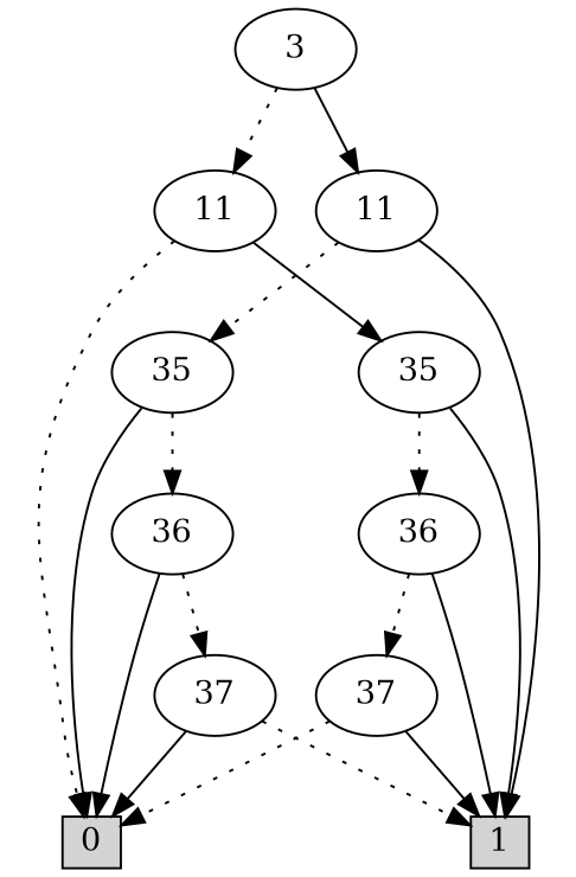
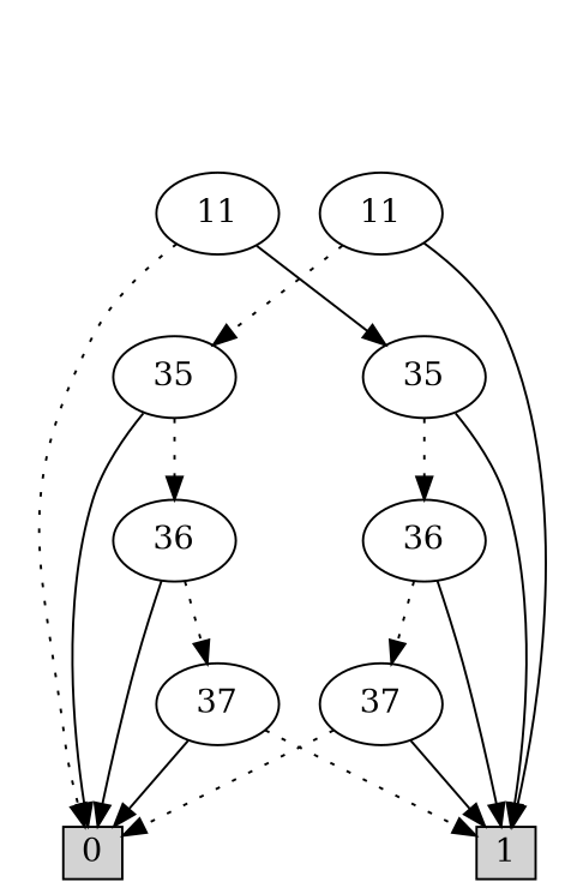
  digraph {
    edge [style=dotted]
    n1 [height=0.3 label=0 shape=box style=filled width=0.3]
    n2 [height=0.3 label=1 shape=box style=filled width=0.3]
-   n3 [label=3]
    n4 [label=11]
    n5 [label=11]
    n6 [label=35]
    n7 [label=35]
    n8 [label=36]
    n9 [label=37]
    n10 [label=36]
    n11 [label=37]
-   n3 -> n4
-   n3 -> n5 [style=filled]
    n4 -> n1
    n4 -> n6 [style=filled]
    n5 -> n2 [style=filled]
    n5 -> n7
    n6 -> n2 [style=filled]
    n6 -> n8
    n7 -> n1 [style=filled]
    n7 -> n10
    n8 -> n2 [style=filled]
    n8 -> n9
    n9 -> n1
    n9 -> n2 [style=filled]
    n10 -> n1 [style=filled]
    n10 -> n11
    n11 -> n1 [style=filled]
    n11 -> n2
  }
